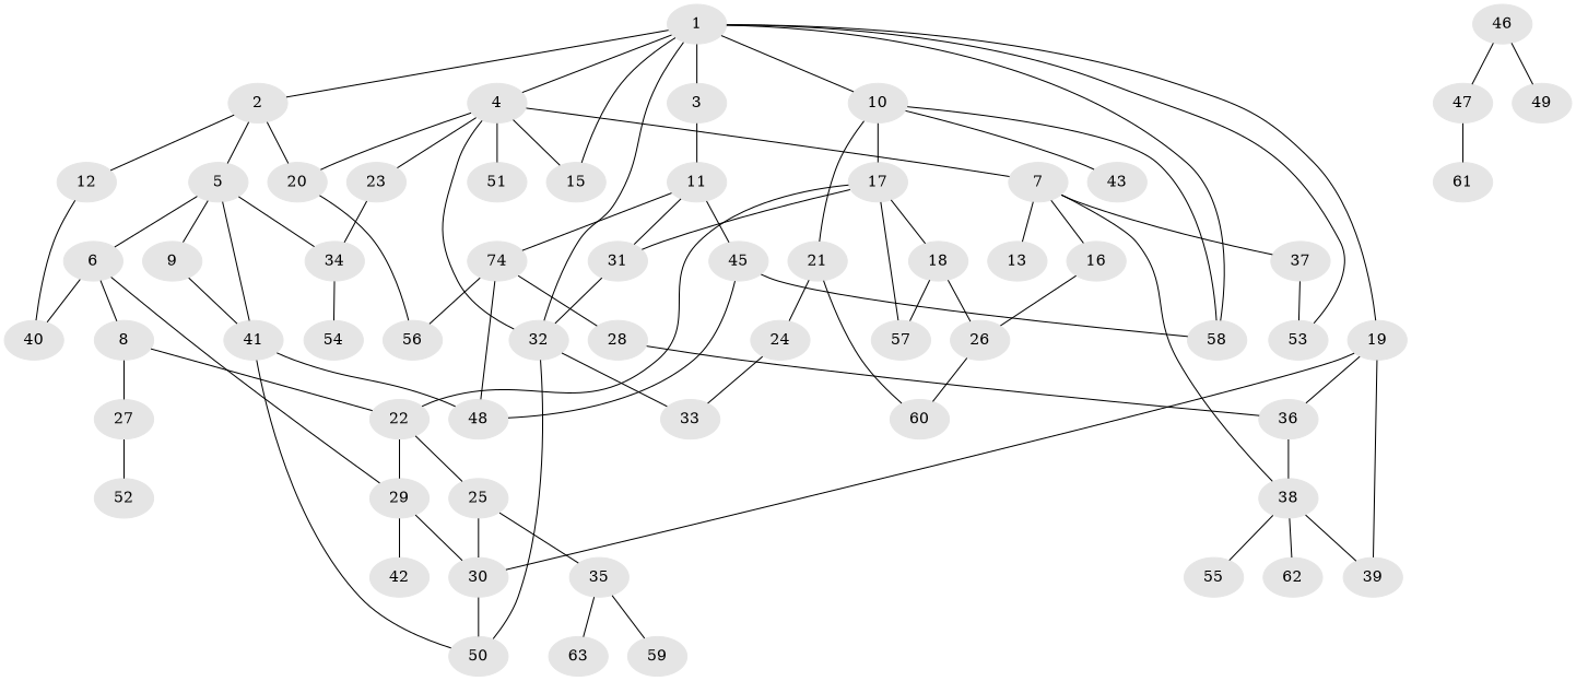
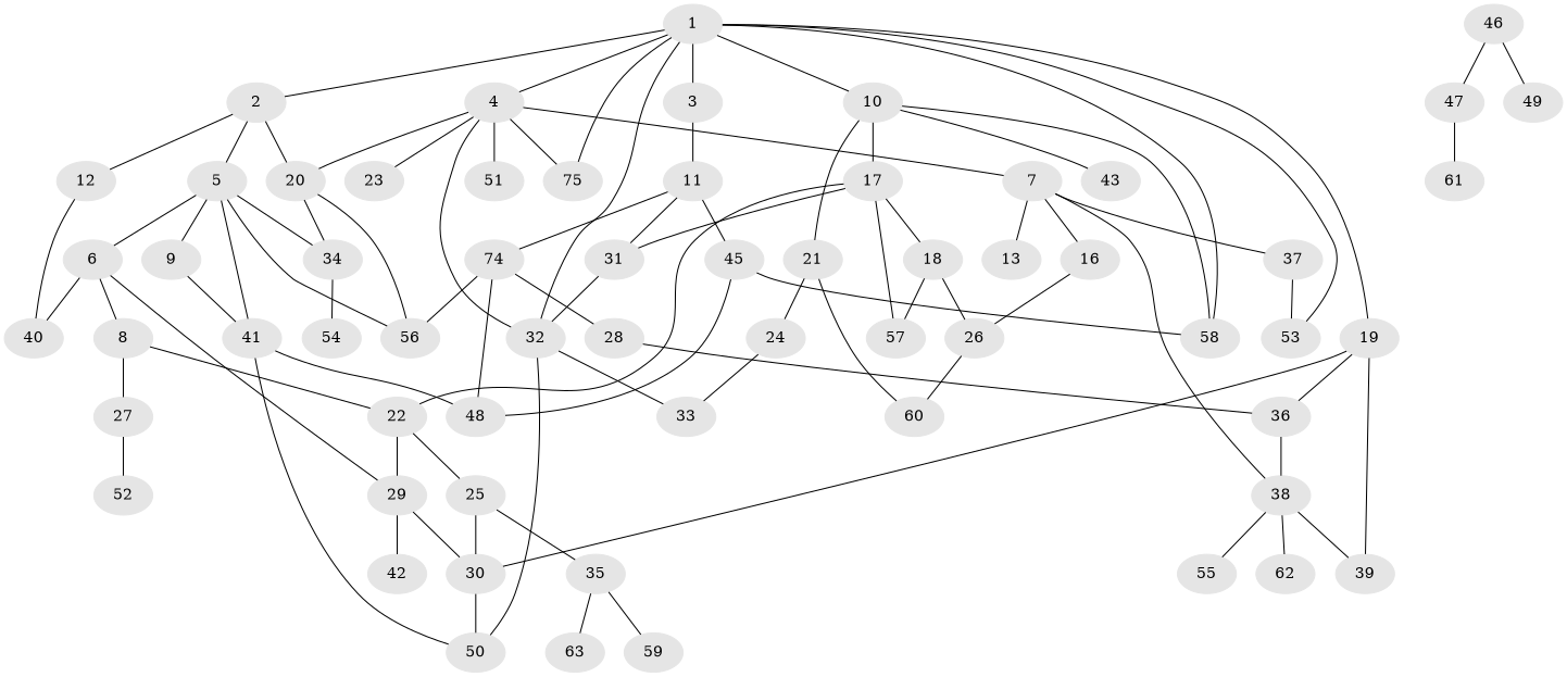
  graph {
    node [color=gray90 style=filled]
    1
    2
    3
    4
    10
-   15
+   15 [label=75]
    19
    32
    53
    58
    5
    12
    20
    11
    7
    23
    51
    17
    21
    43
    30
    36
    39
    33
    50
    6
    9
    34
    41
    56
    40
    n32 [label=74]
    31
    45
    13
    16
    37
    38
    8
    29
    54
    48
    22
    27
    42
    26
    55
    62
    25
    52
    18
    57
    24
    60
    28
    46
    47
    49
    35
    59
    63
    61
    1 -- 2
    1 -- 3
    1 -- 4
    1 -- 10
    1 -- 15
    1 -- 19
    1 -- 32
    1 -- 53
    1 -- 58
    2 -- 5
    2 -- 12
    2 -- 20
    3 -- 11
    4 -- 15
    4 -- 32
    4 -- 20
    4 -- 7
    4 -- 23
    4 -- 51
    10 -- 58
    10 -- 17
    10 -- 21
    10 -- 43
    19 -- 30
    19 -- 36
    19 -- 39
    32 -- 33
    32 -- 50
    5 -- 6
    5 -- 9
    5 -- 34
    5 -- 41
+   5 -- 56
    12 -- 40
    20 -- 56
    11 -- n32
    11 -- 31
    11 -- 45
    7 -- 13
    7 -- 16
    7 -- 37
    7 -- 38
-   23 -- 34
+   20 -- 34
    17 -- 31
    17 -- 22
    17 -- 18
    17 -- 57
    21 -- 24
    21 -- 60
    30 -- 50
    36 -- 38
    6 -- 40
    6 -- 8
    6 -- 29
    9 -- 41
    34 -- 54
    41 -- 50
    41 -- 48
    n32 -- 56
    n32 -- 48
    n32 -- 28
    31 -- 32
    45 -- 58
    45 -- 48
    16 -- 26
    37 -- 53
    38 -- 39
    38 -- 55
    38 -- 62
    8 -- 22
    8 -- 27
    29 -- 30
    29 -- 42
    22 -- 29
    22 -- 25
    27 -- 52
    26 -- 60
    25 -- 30
    25 -- 35
    18 -- 26
    18 -- 57
    24 -- 33
    28 -- 36
    46 -- 47
    46 -- 49
    47 -- 61
    35 -- 59
    35 -- 63
  }
